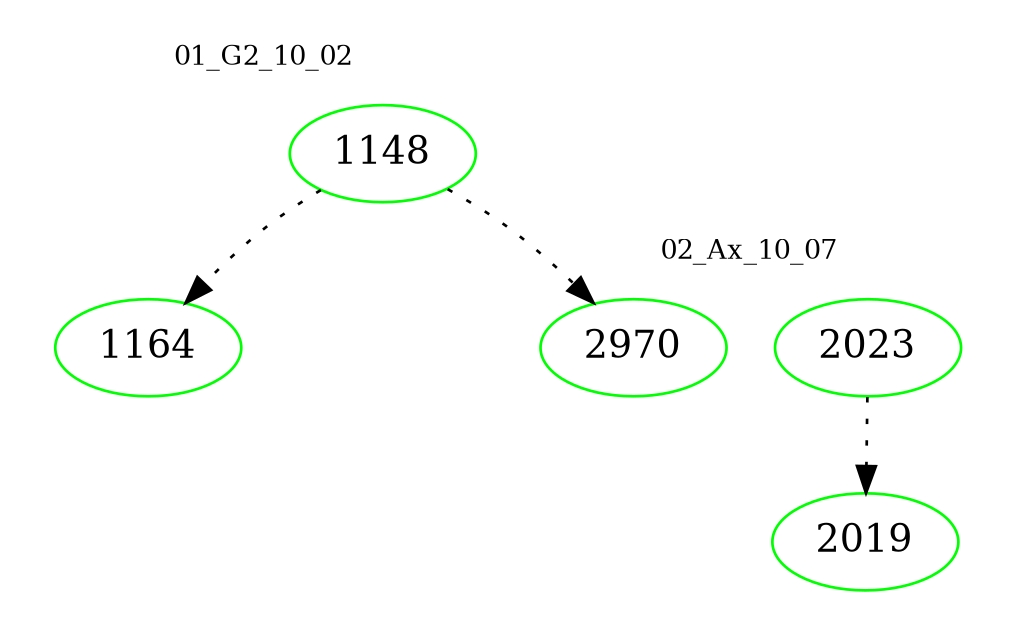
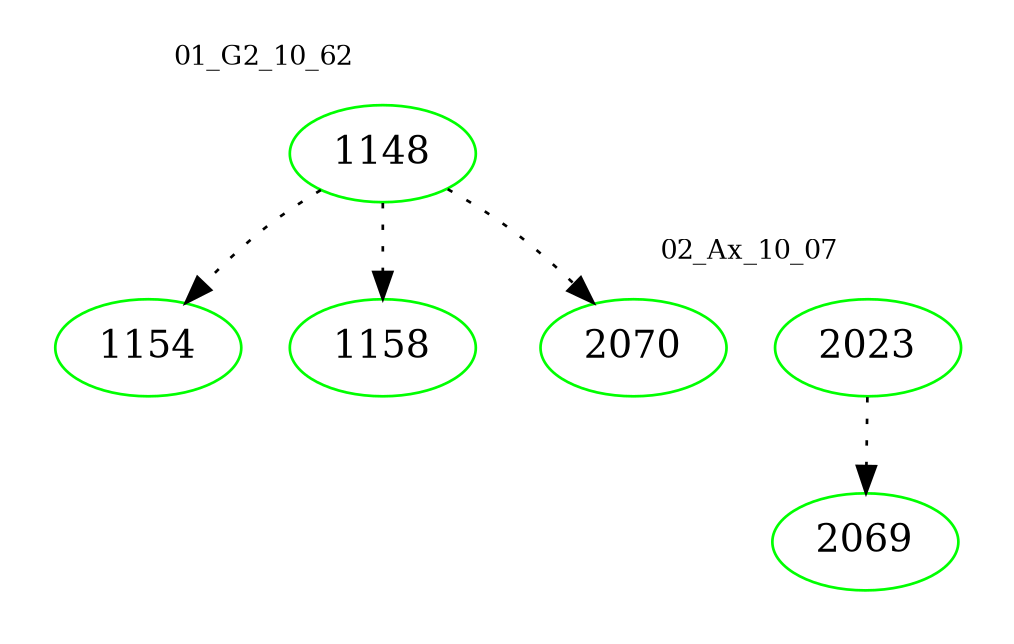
  digraph {
    node [color=green]
    edge [color=black style=dotted]
    n1 [label=2023]
-   n2 [label=2019]
-   n3 [label=2970]
+   n2 [label=2069]
+   n3 [label=2070]
    n4 [label=1148]
-   n5 [label=1164]
+   n5 [label=1154]
+   n6 [label=1158]
    subgraph cluster_1 {
      color=white
      fontsize=10
      label="02_Ax_10_07"
      n1
      n2
      n3
    }
    subgraph cluster_2 {
      color=white
      fontsize=10
-     label="01_G2_10_02"
+     label="01_G2_10_62"
      n4
      n5
+     n6
    }
    n1 -> n2
    n4 -> n3
    n4 -> n5
+   n4 -> n6
  }
